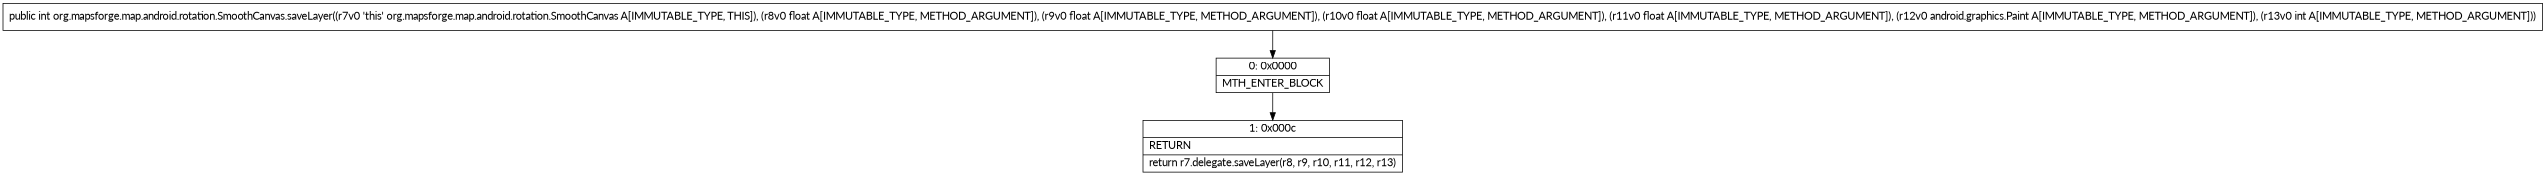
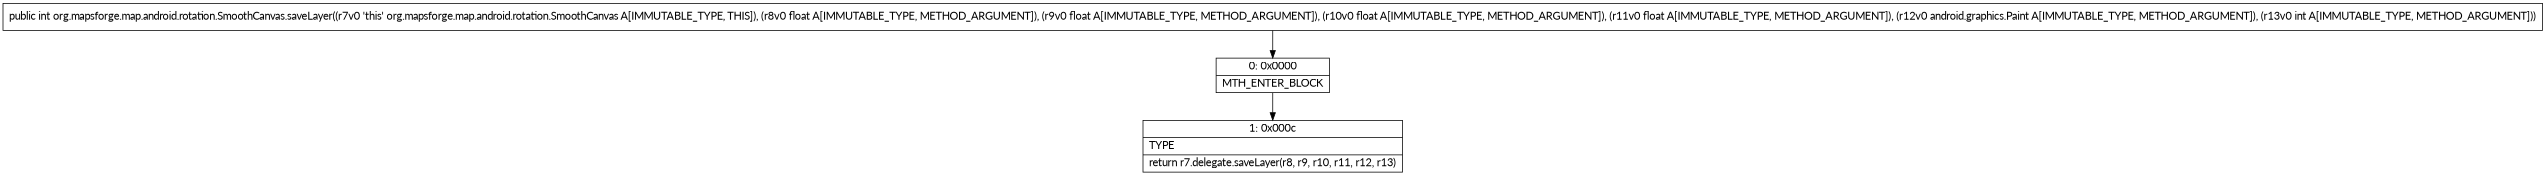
  digraph {
    fontname=Lato
    node [shape=record fontname=Lato]
    edge [fontname=Lato]
    n1 [label="{0\:\ 0x0000|MTH_ENTER_BLOCK\l}"]
-   n2 [label="{1\:\ 0x000c|RETURN\l|return r7.delegate.saveLayer(r8, r9, r10, r11, r12, r13)\l}"]
+   n2 [label="{1\:\ 0x000c|TYPE\l|return r7.delegate.saveLayer(r8, r9, r10, r11, r12, r13)\l}"]
    n3 [label="{public int org.mapsforge.map.android.rotation.SmoothCanvas.saveLayer((r7v0 'this' org.mapsforge.map.android.rotation.SmoothCanvas A[IMMUTABLE_TYPE, THIS]), (r8v0 float A[IMMUTABLE_TYPE, METHOD_ARGUMENT]), (r9v0 float A[IMMUTABLE_TYPE, METHOD_ARGUMENT]), (r10v0 float A[IMMUTABLE_TYPE, METHOD_ARGUMENT]), (r11v0 float A[IMMUTABLE_TYPE, METHOD_ARGUMENT]), (r12v0 android.graphics.Paint A[IMMUTABLE_TYPE, METHOD_ARGUMENT]), (r13v0 int A[IMMUTABLE_TYPE, METHOD_ARGUMENT])) }"]
    n1 -> n2
    n3 -> n1
  }
